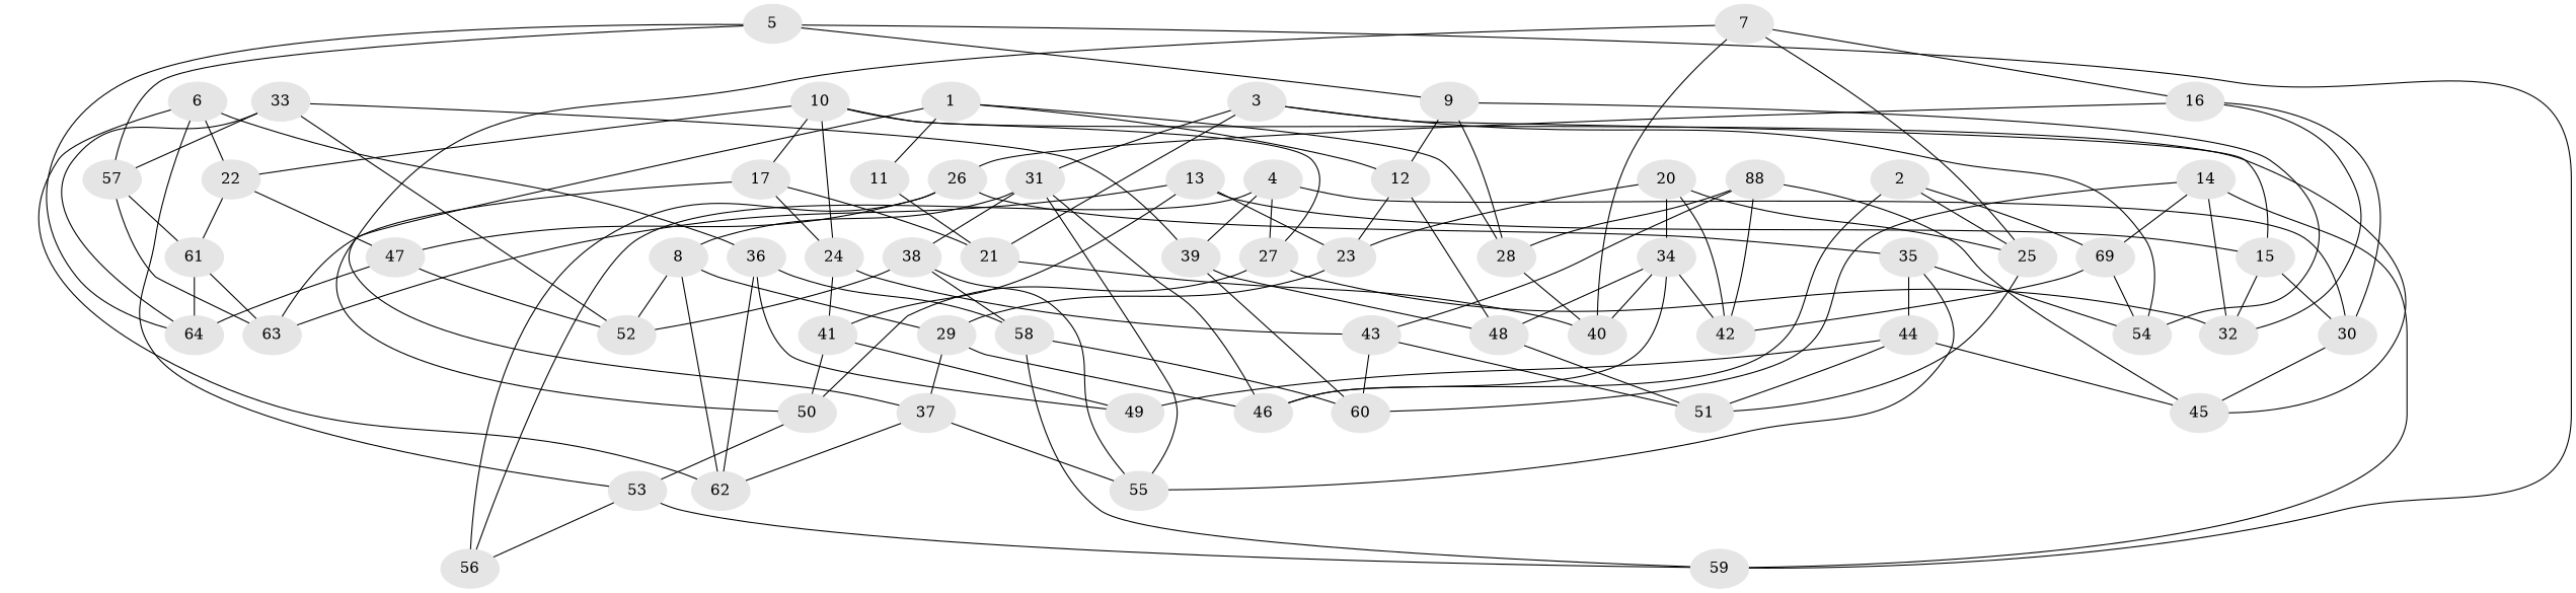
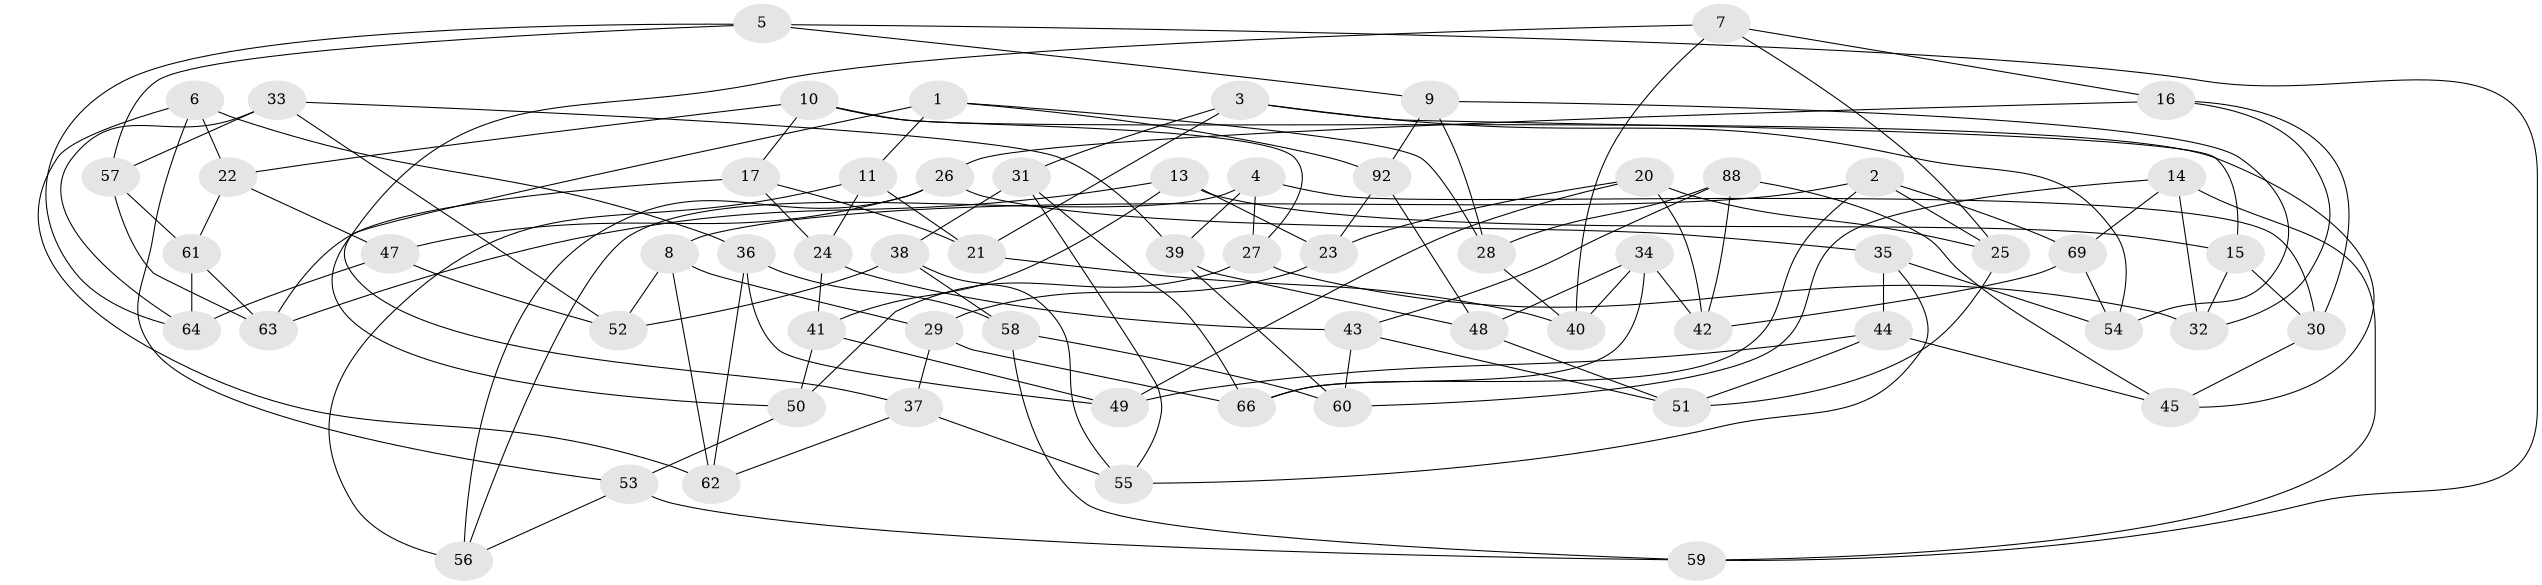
  graph {
    node [color=gray90 style=filled]
    1
    11
-   12
+   12 [label=92]
    28
    50
    21
    56
    24
    23
    48
    40
    53
    2
    8
    n15 [label=69]
    25
-   46
+   46 [label=66]
    62
    29
    52
    54
    42
    51
    3
    15
    31
    30
    32
    38
    55
    4
    27
    39
    45
    60
    5
    9
    57
    59
    64
    63
    61
    6
    22
    36
    47
    49
    58
    7
    16
    37
    26
    10
    17
    41
    43
    13
    14
    35
    n60 [label=88]
    20
    44
    33
    34
    1 -- 11
    1 -- 12
    1 -- 28
    1 -- 50
    11 -- 21
-   10 -- 24
+   11 -- 56
+   11 -- 24
    12 -- 23
    12 -- 48
    28 -- 40
    50 -- 53
    21 -- 40
    24 -- 41
    24 -- 43
    23 -- 29
    48 -- 51
    53 -- 56
    53 -- 59
-   31 -- 8
+   2 -- 8
    2 -- n15
    2 -- 25
    2 -- 46
    8 -- 62
    8 -- 29
    8 -- 52
    n15 -- 54
    n15 -- 42
    25 -- 51
    29 -- 46
    29 -- 37
    3 -- 21
    3 -- 54
    3 -- 15
    3 -- 31
    15 -- 30
    15 -- 32
    31 -- 46
    31 -- 38
    31 -- 55
    30 -- 45
    38 -- 52
    38 -- 55
    38 -- 58
    4 -- 56
    4 -- 30
    4 -- 27
    4 -- 39
    27 -- 50
    27 -- 32
    39 -- 48
    39 -- 60
    5 -- 9
    5 -- 57
    5 -- 59
    5 -- 64
    9 -- 12
    9 -- 28
    9 -- 54
    57 -- 63
    57 -- 61
    61 -- 64
    61 -- 63
    6 -- 53
    6 -- 62
    6 -- 22
    6 -- 36
    22 -- 61
    22 -- 47
    36 -- 62
    36 -- 49
    36 -- 58
    47 -- 52
    47 -- 64
    58 -- 60
    58 -- 59
    7 -- 40
    7 -- 25
    7 -- 16
    7 -- 37
    16 -- 30
    16 -- 32
    16 -- 26
    37 -- 62
    37 -- 55
    26 -- 56
    26 -- 47
    26 -- 35
    10 -- 27
    10 -- 45
    10 -- 22
    10 -- 17
    17 -- 21
    17 -- 24
    17 -- 63
    41 -- 50
    41 -- 49
    43 -- 51
    43 -- 60
    13 -- 23
    13 -- 15
    13 -- 63
    13 -- 41
    14 -- n15
    14 -- 32
    14 -- 60
    14 -- 59
    35 -- 54
    35 -- 55
    35 -- 44
    n60 -- 28
    n60 -- 42
    n60 -- 45
    n60 -- 43
    20 -- 23
    20 -- 25
    20 -- 42
-   20 -- 34
+   20 -- 49
    44 -- 51
    44 -- 45
    44 -- 49
    33 -- 52
    33 -- 39
    33 -- 57
    33 -- 64
    34 -- 48
    34 -- 40
    34 -- 46
    34 -- 42
  }
